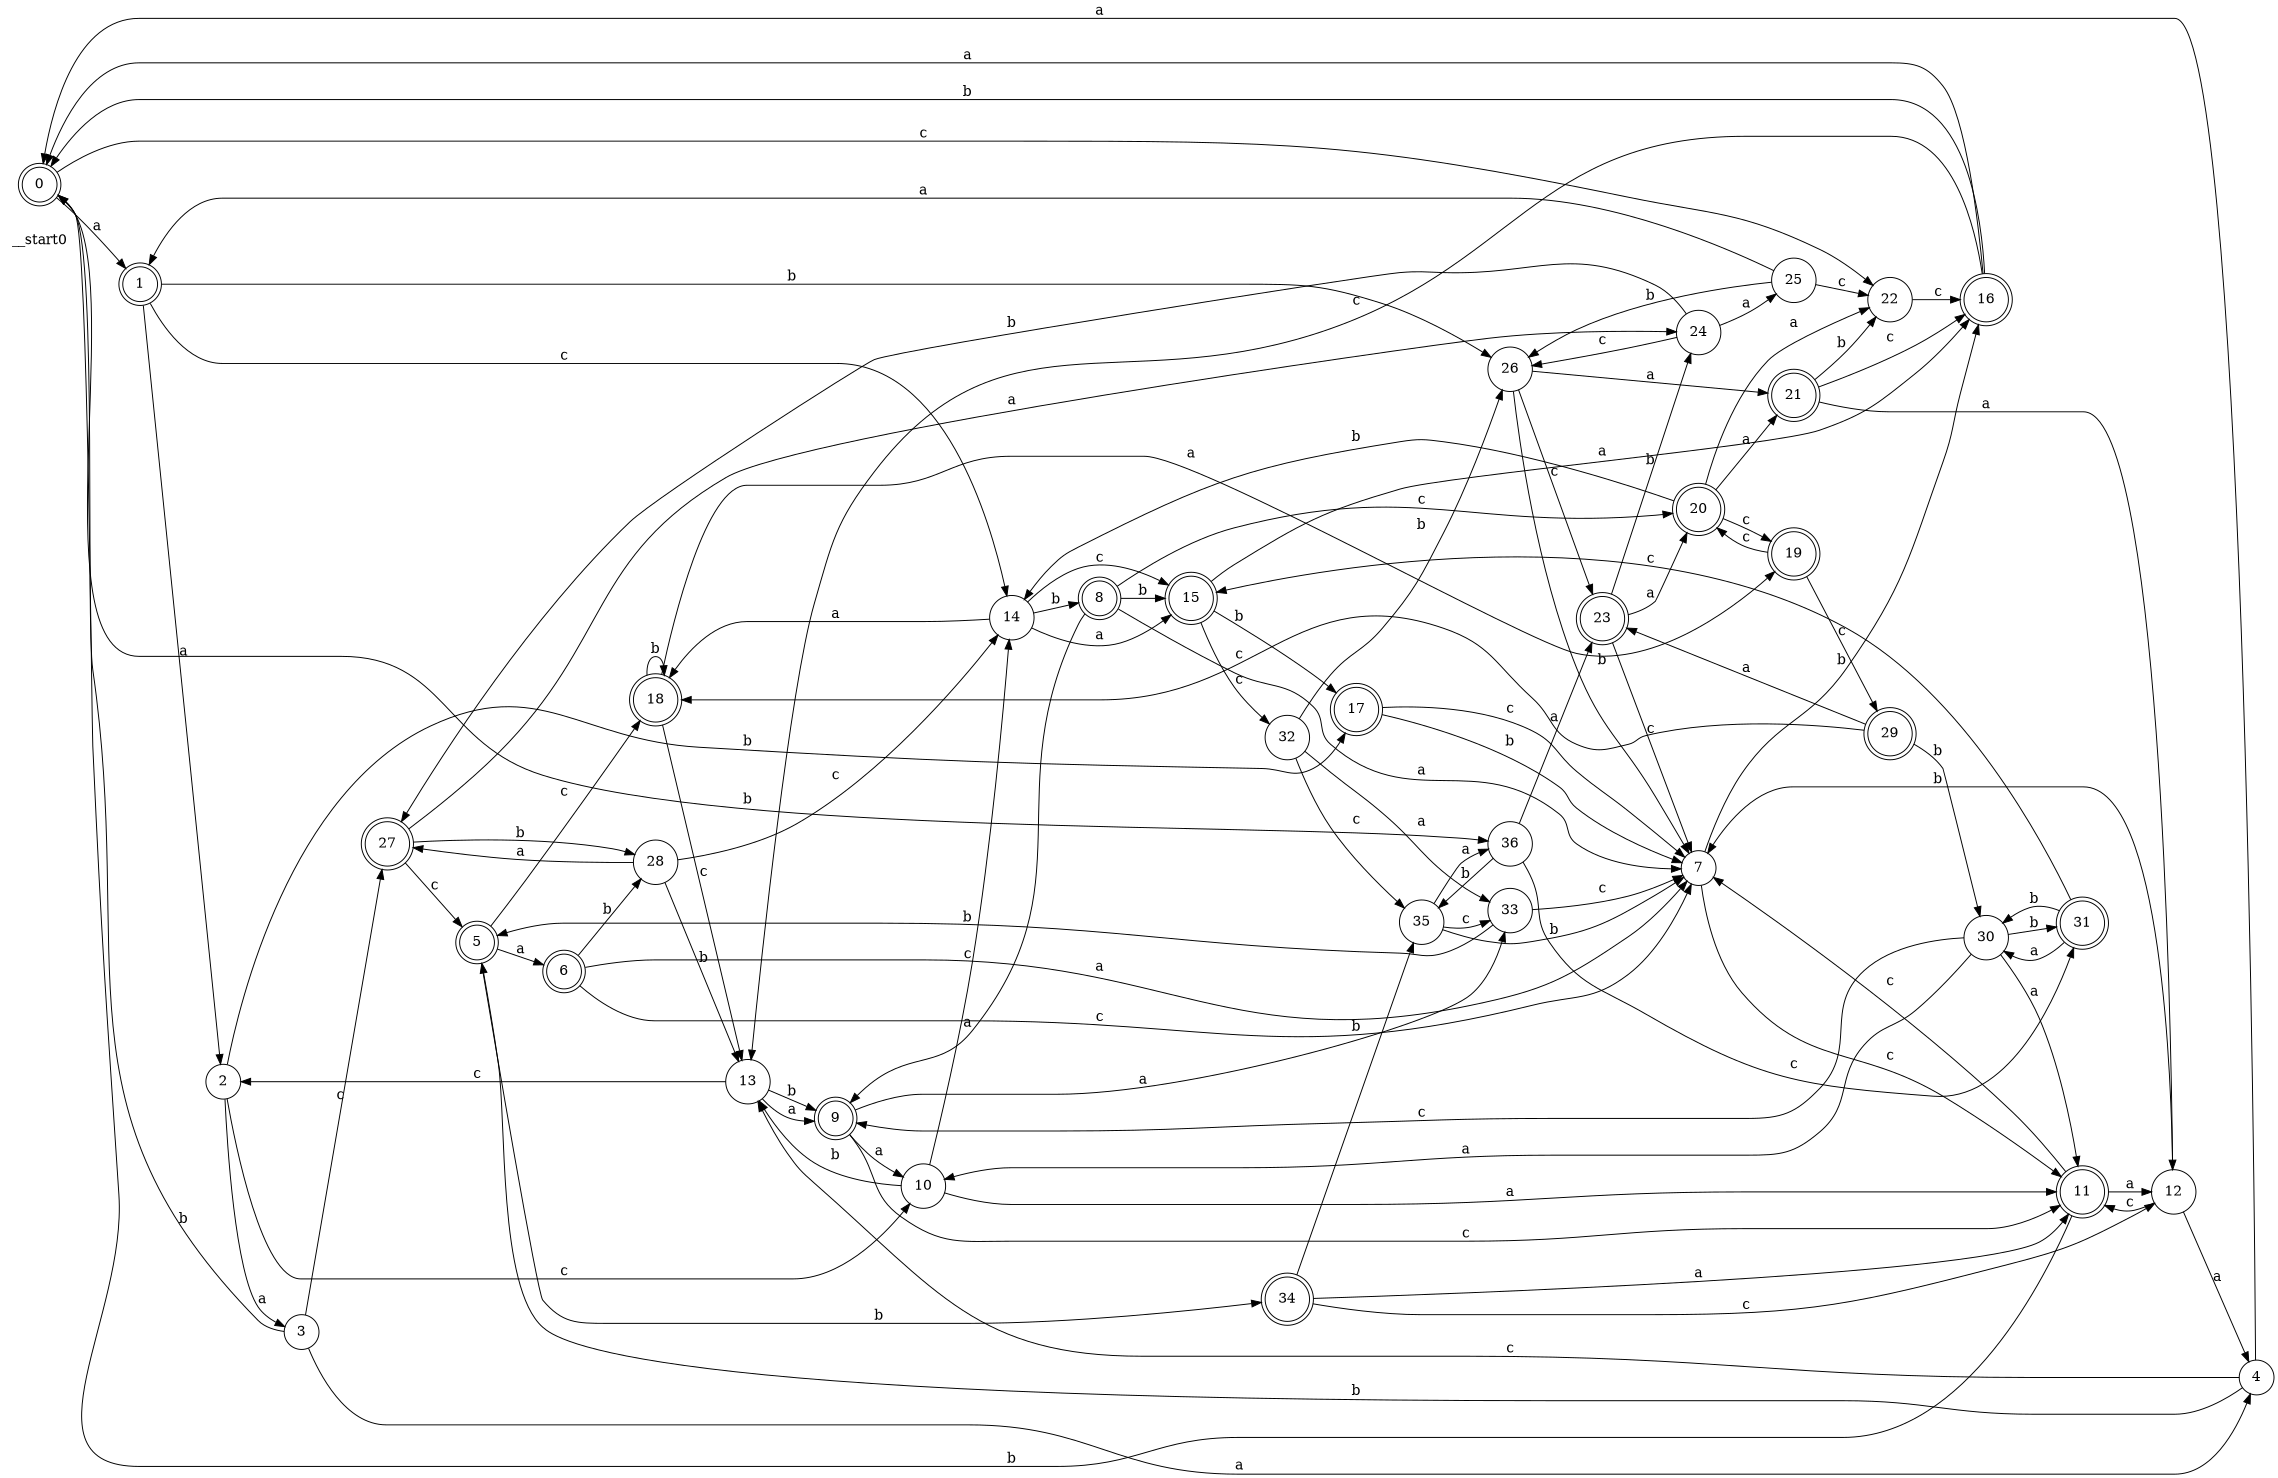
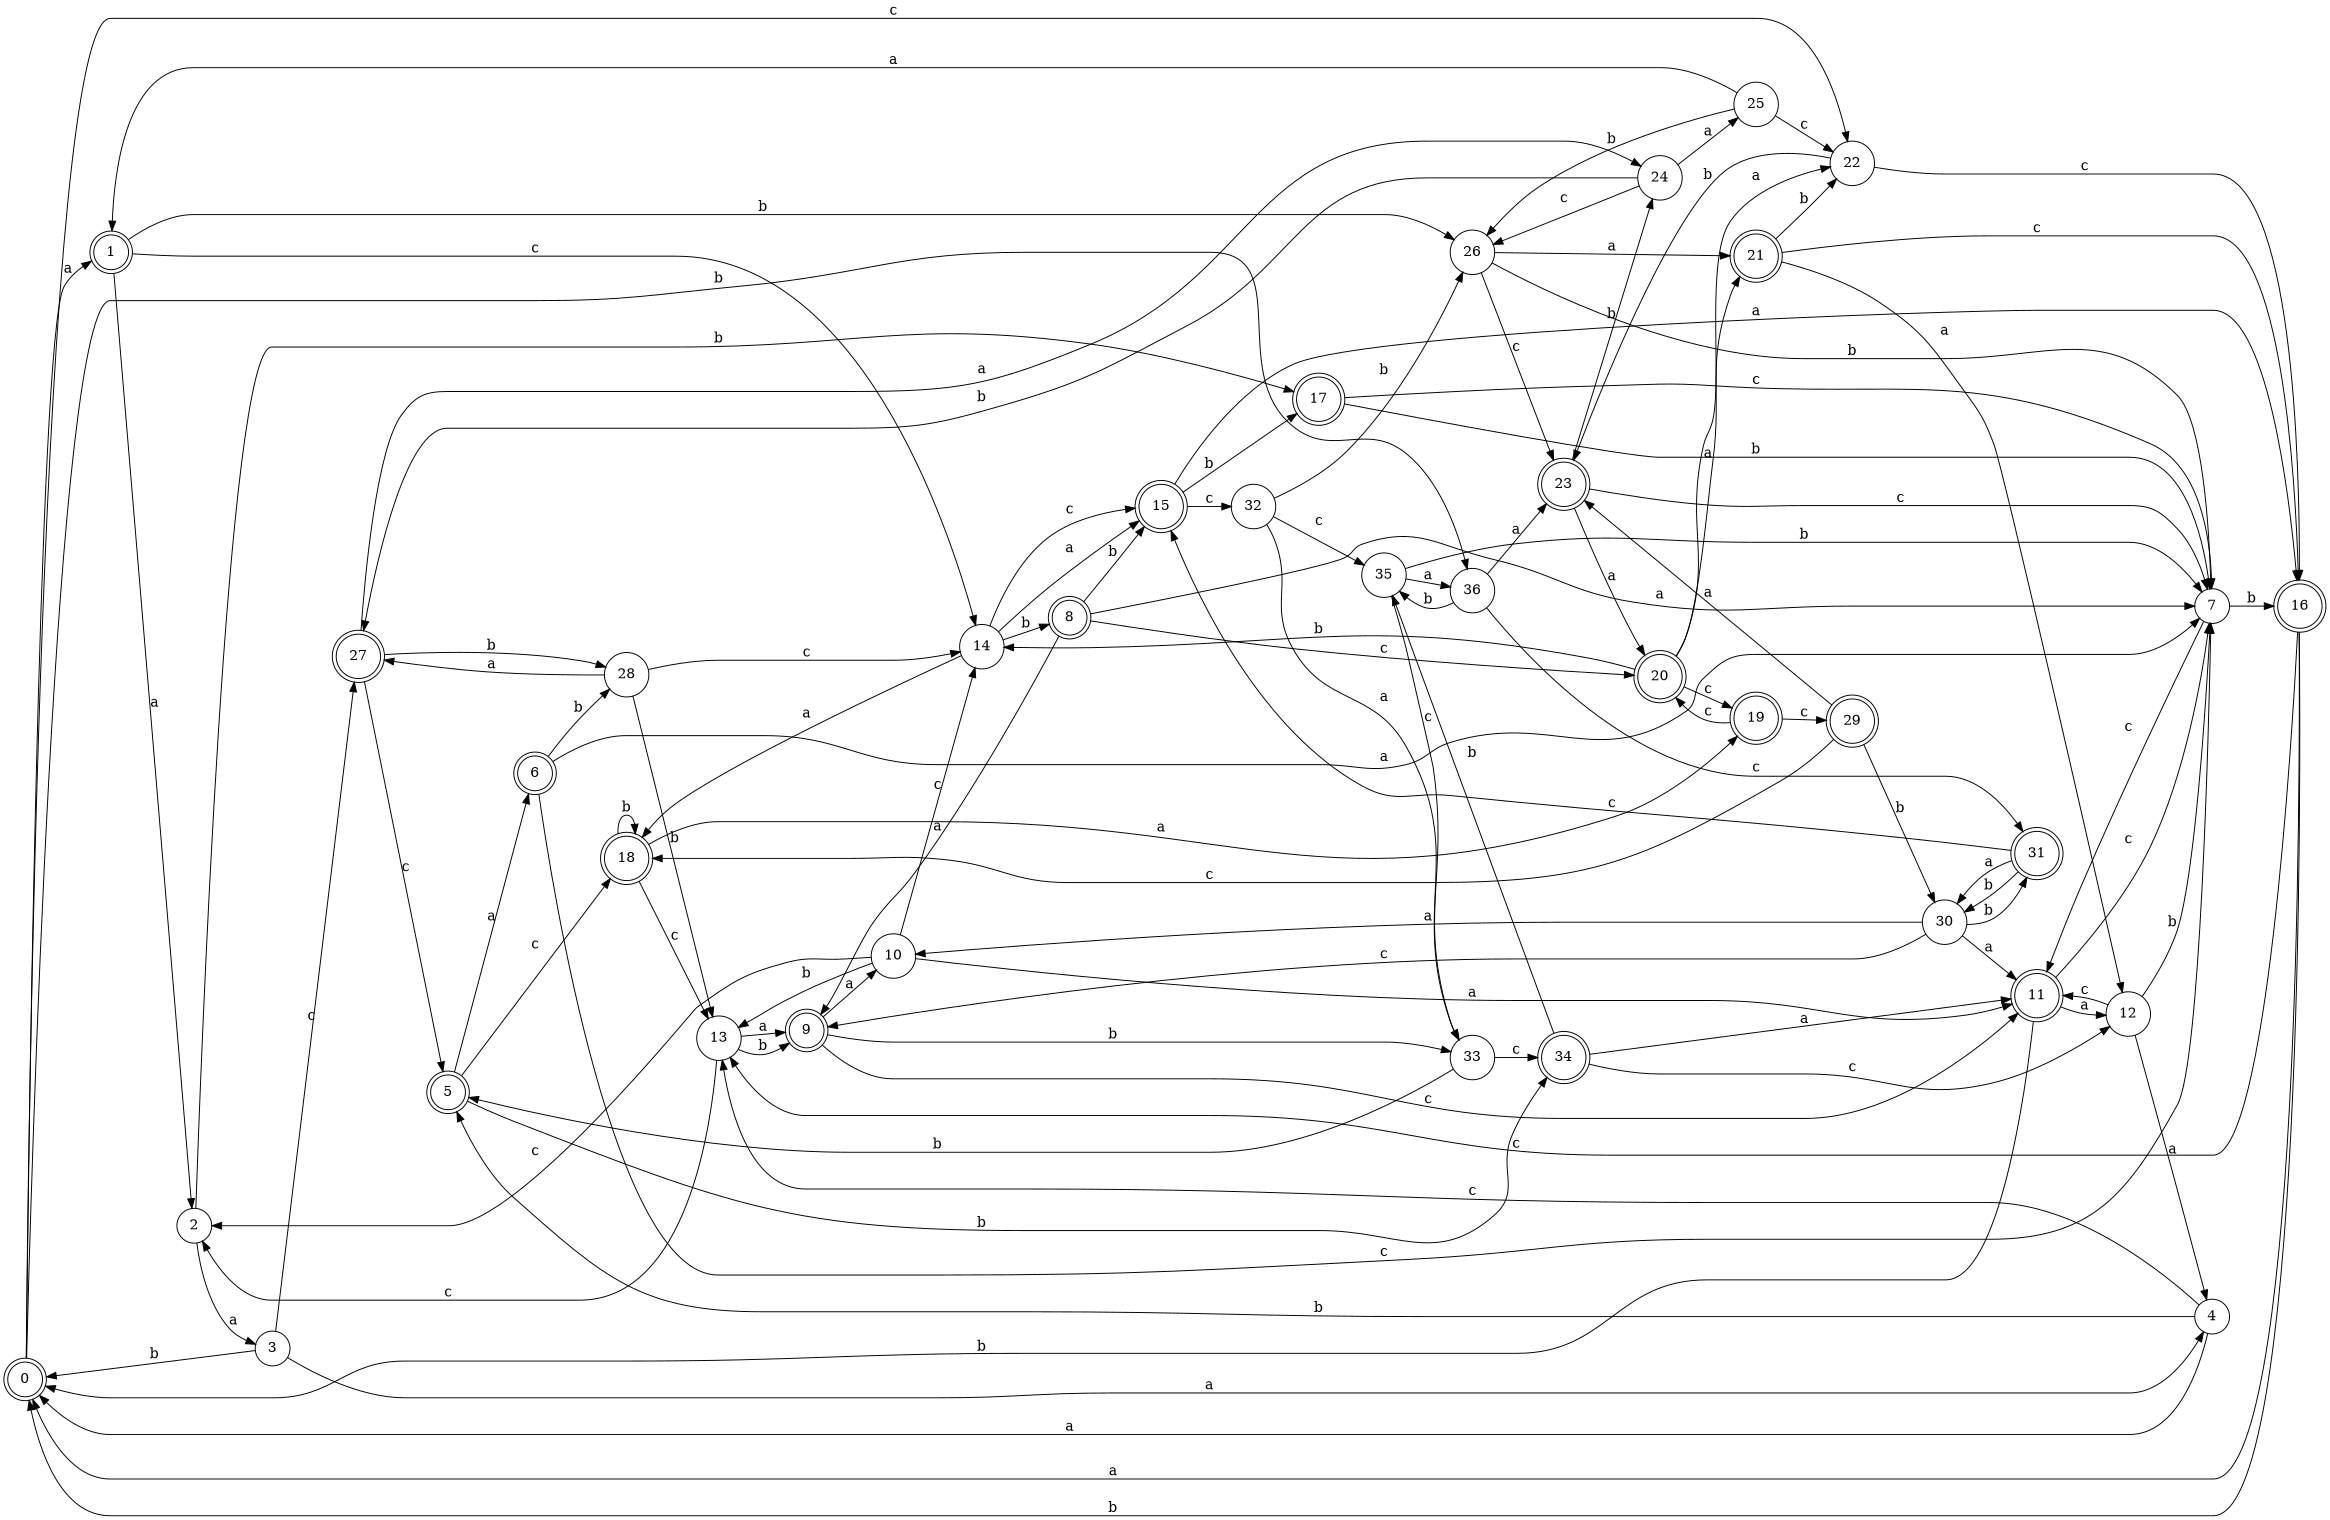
  digraph {
    rankdir=LR
    node [shape=doublecircle color=black fillcolor=white style="rounded,filled"]
-   __start0 [shape=none color="" fillcolor="" style=""]
    n2 [label=0]
    n3 [label=1]
    n4 [label=22 shape=circle style=filled]
    n5 [label=36 shape=circle style=filled]
    n6 [label=2 shape=circle style=filled]
    n7 [label=14 shape=circle style=filled]
    n8 [label=26 shape=circle style=filled]
    n9 [label=16]
    n10 [label=23]
    n11 [label=31 style=filled]
    n12 [label=35 shape=circle style=filled]
    n13 [label=3 shape=circle style=filled]
    n14 [label=10 shape=circle style=filled]
    n15 [label=17]
    n16 [label=18]
    n17 [label=8]
    n18 [label=15]
    n19 [label=7 shape=circle style=filled]
    n20 [label=21]
    n21 [label=4 shape=circle style=filled]
    n22 [label=27]
    n23 [label=13 shape=circle style=filled]
    n24 [label=11]
    n25 [label=5]
    n26 [label=28 shape=circle style=filled]
    n27 [label=24 shape=circle style=filled]
    n28 [label=6]
    n29 [label=34]
    n30 [label=9]
    n31 [label=19]
    n32 [label=12 shape=circle style=filled]
    n33 [label=20]
    n34 [label=33 shape=circle style=filled]
    n35 [label=32 shape=circle style=filled]
    n36 [label=29]
    n37 [label=30 shape=circle]
    n38 [label=25 shape=circle style=filled]
    n2 -> n3 [label=a]
    n2 -> n4 [label=c]
    n2 -> n5 [label=b]
    n3 -> n6 [label=a]
    n3 -> n7 [label=c]
    n3 -> n8 [label=b]
    n4 -> n9 [label=c]
+   n4 -> n10 [label=b]
    n5 -> n10 [label=a]
    n5 -> n11 [label=c]
    n5 -> n12 [label=b]
    n6 -> n13 [label=a]
-   n6 -> n14 [label=c]
+   n14 -> n6 [label=c]
    n6 -> n15 [label=b]
    n7 -> n16 [label=a]
    n7 -> n17 [label=b]
    n7 -> n18 [label=a]
    n7 -> n18 [label=c]
    n8 -> n10 [label=c]
    n8 -> n19 [label=b]
    n8 -> n20 [label=a]
    n9 -> n2 [label=a]
    n9 -> n2 [label=b]
    n9 -> n23 [label=c]
    n10 -> n19 [label=c]
    n10 -> n27 [label=b]
    n10 -> n33 [label=a]
    n11 -> n18 [label=c]
    n11 -> n37 [label=a]
    n11 -> n37 [label=b]
    n12 -> n5 [label=a]
    n12 -> n19 [label=b]
    n12 -> n34 [label=c]
    n13 -> n2 [label=b]
    n13 -> n21 [label=a]
    n13 -> n22 [label=c]
    n14 -> n7 [label=c]
    n14 -> n23 [label=b]
    n14 -> n24 [label=a]
    n15 -> n19 [label=b]
    n15 -> n19 [label=c]
    n16 -> n16 [label=b]
    n16 -> n23 [label=c]
    n16 -> n31 [label=a]
    n17 -> n18 [label=b]
    n17 -> n19 [label=a]
    n17 -> n30 [label=a]
    n17 -> n33 [label=c]
    n18 -> n9 [label=a]
    n18 -> n15 [label=b]
    n18 -> n35 [label=c]
    n19 -> n9 [label=b]
    n19 -> n24 [label=c]
    n20 -> n4 [label=b]
    n20 -> n9 [label=c]
    n20 -> n32 [label=a]
    n21 -> n2 [label=a]
    n21 -> n23 [label=c]
    n21 -> n25 [label=b]
    n22 -> n25 [label=c]
    n22 -> n26 [label=b]
    n22 -> n27 [label=a]
    n23 -> n6 [label=c]
    n23 -> n30 [label=a]
    n23 -> n30 [label=b]
    n24 -> n2 [label=b]
    n24 -> n19 [label=c]
    n24 -> n32 [label=a]
    n25 -> n16 [label=c]
    n25 -> n28 [label=a]
    n25 -> n29 [label=b]
    n26 -> n7 [label=c]
    n26 -> n22 [label=a]
    n26 -> n23 [label=b]
    n27 -> n8 [label=c]
    n27 -> n22 [label=b]
    n27 -> n38 [label=a]
    n28 -> n19 [label=a]
    n28 -> n19 [label=c]
    n28 -> n26 [label=b]
    n29 -> n12 [label=b]
    n29 -> n24 [label=a]
    n29 -> n32 [label=c]
    n30 -> n14 [label=a]
    n30 -> n24 [label=c]
-   n30 -> n34 [label=a]
+   n30 -> n34 [label=b]
    n31 -> n33 [label=c]
    n31 -> n36 [label=c]
    n32 -> n19 [label=b]
    n32 -> n21 [label=a]
    n32 -> n24 [label=c]
    n33 -> n4 [label=a]
    n33 -> n7 [label=b]
    n33 -> n20 [label=a]
    n33 -> n31 [label=c]
    n34 -> n25 [label=b]
-   n34 -> n19 [label=c]
+   n34 -> n29 [label=c]
    n35 -> n8 [label=b]
    n35 -> n12 [label=c]
    n35 -> n34 [label=a]
    n36 -> n10 [label=a]
    n36 -> n16 [label=c]
    n36 -> n37 [label=b]
    n37 -> n11 [label=b]
    n37 -> n14 [label=a]
    n37 -> n24 [label=a]
    n37 -> n30 [label=c]
    n38 -> n3 [label=a]
    n38 -> n4 [label=c]
    n38 -> n8 [label=b]
  }
